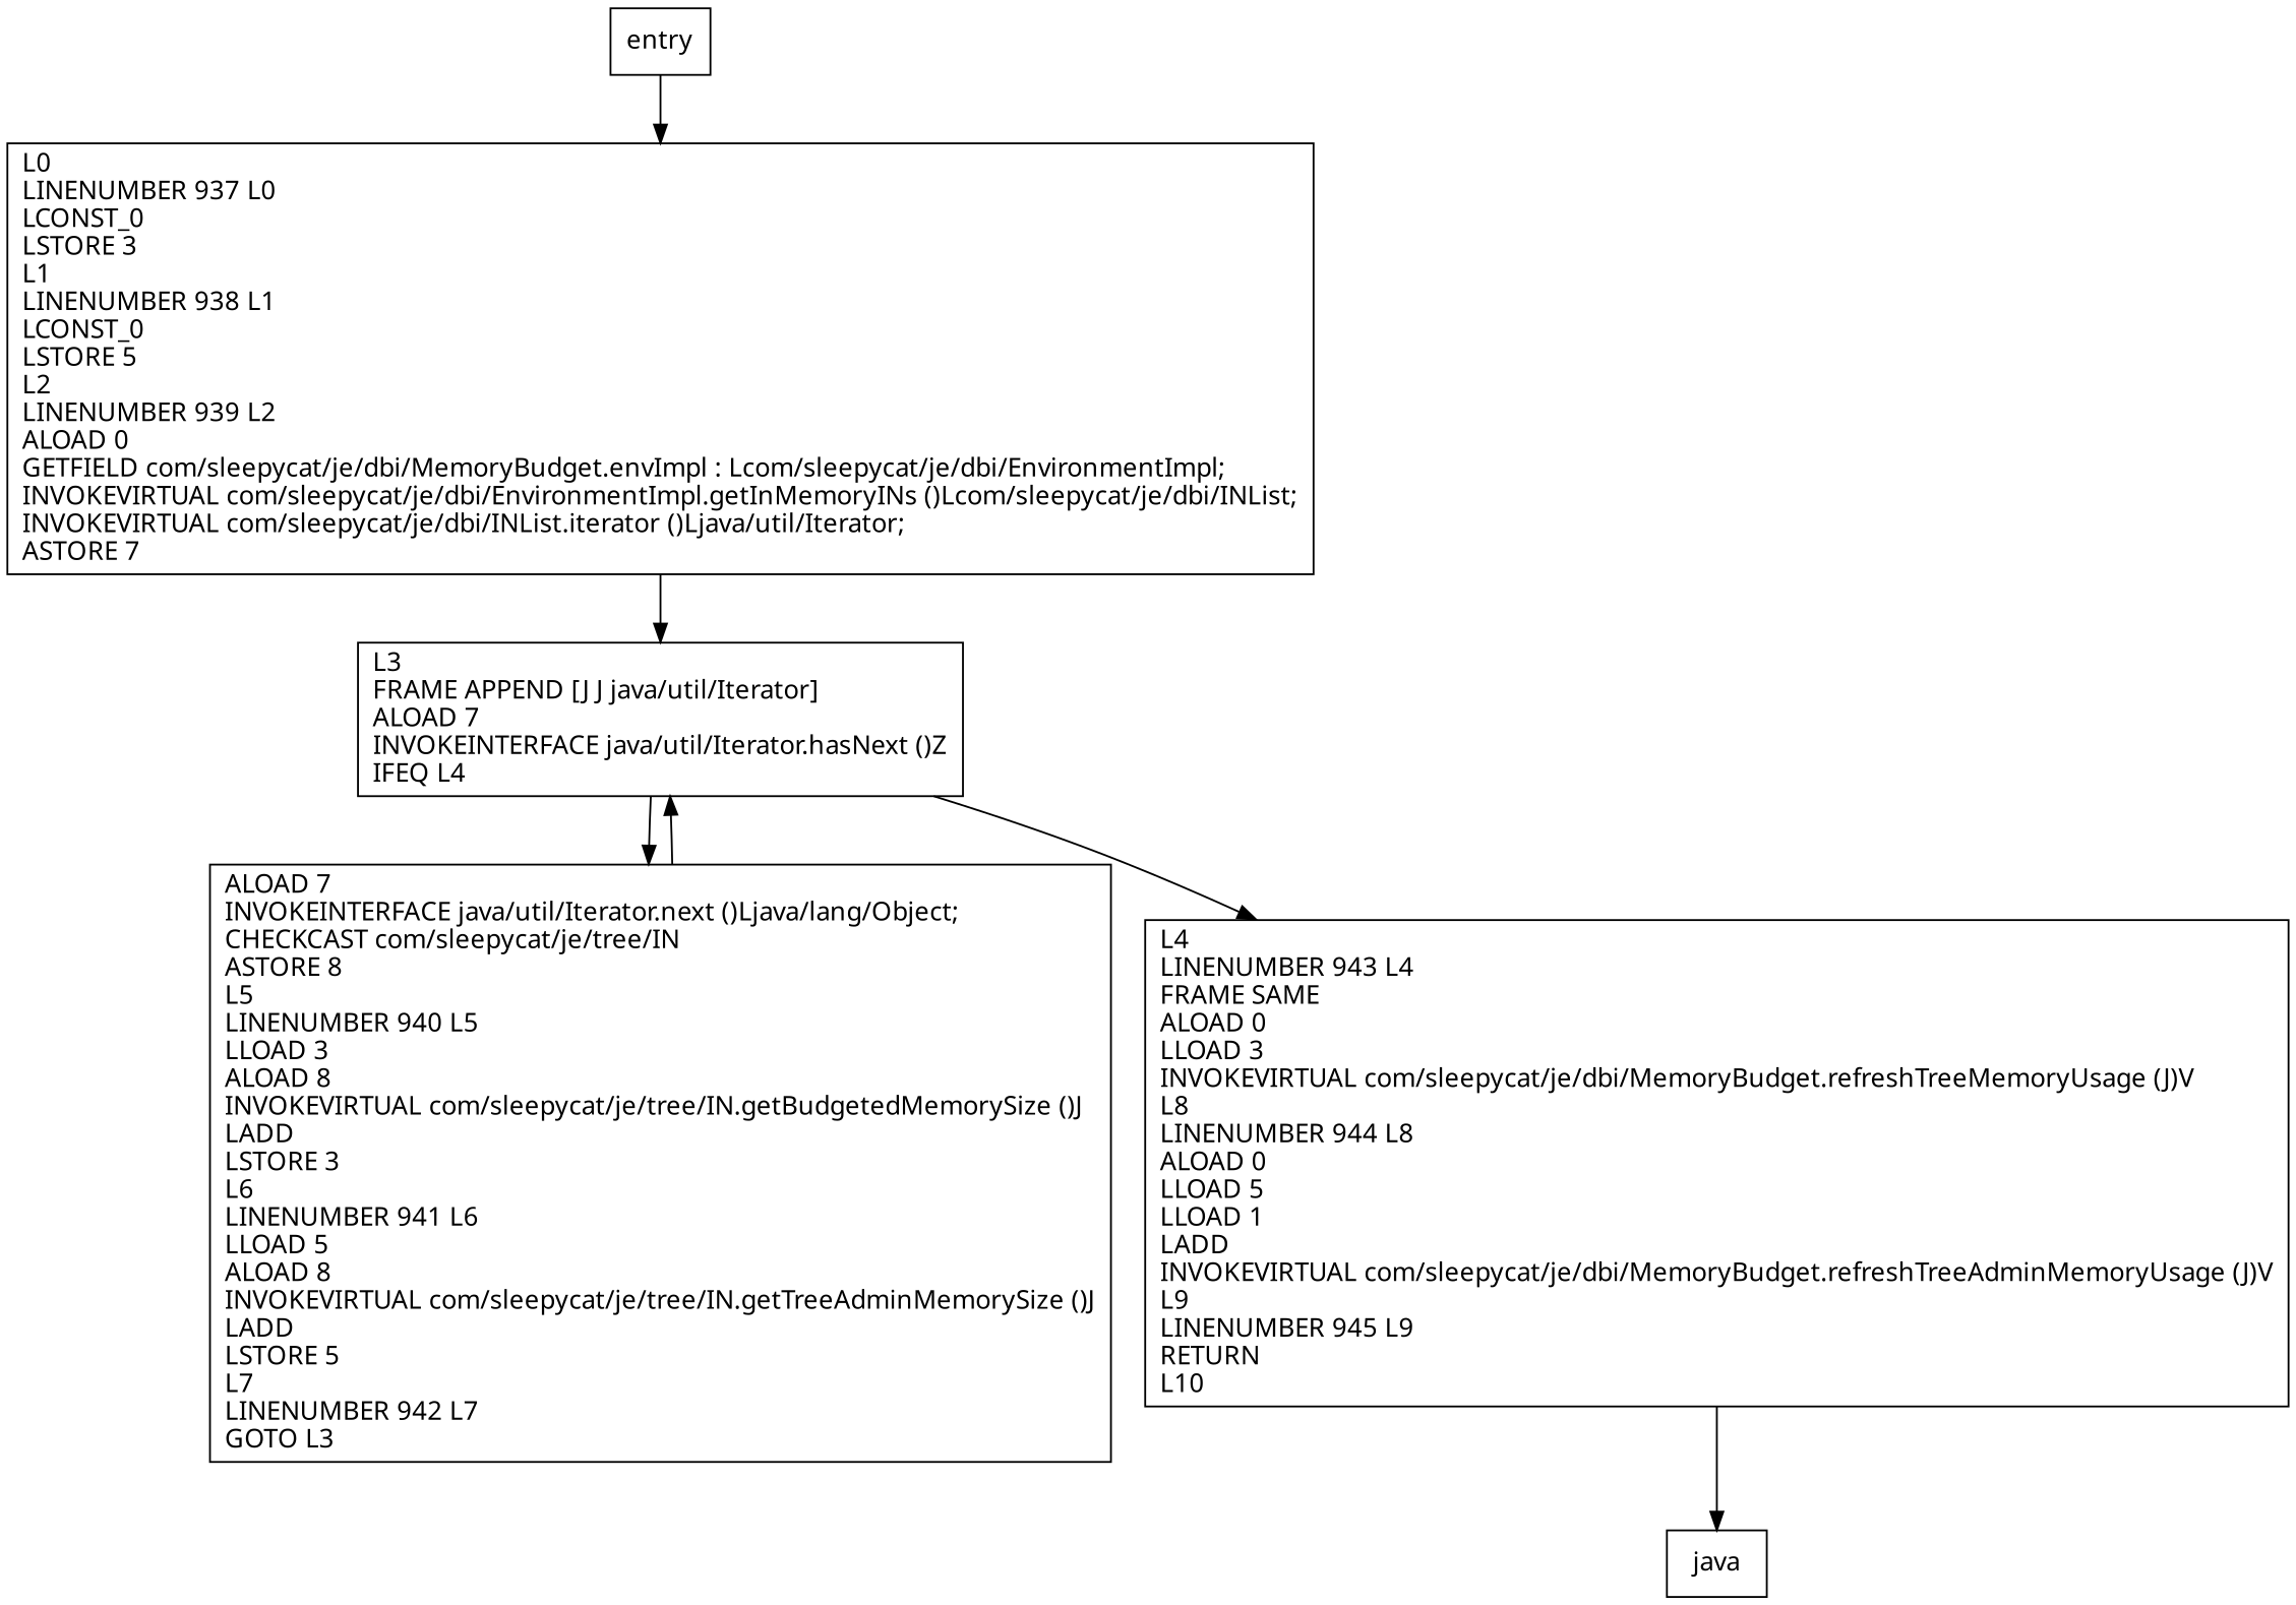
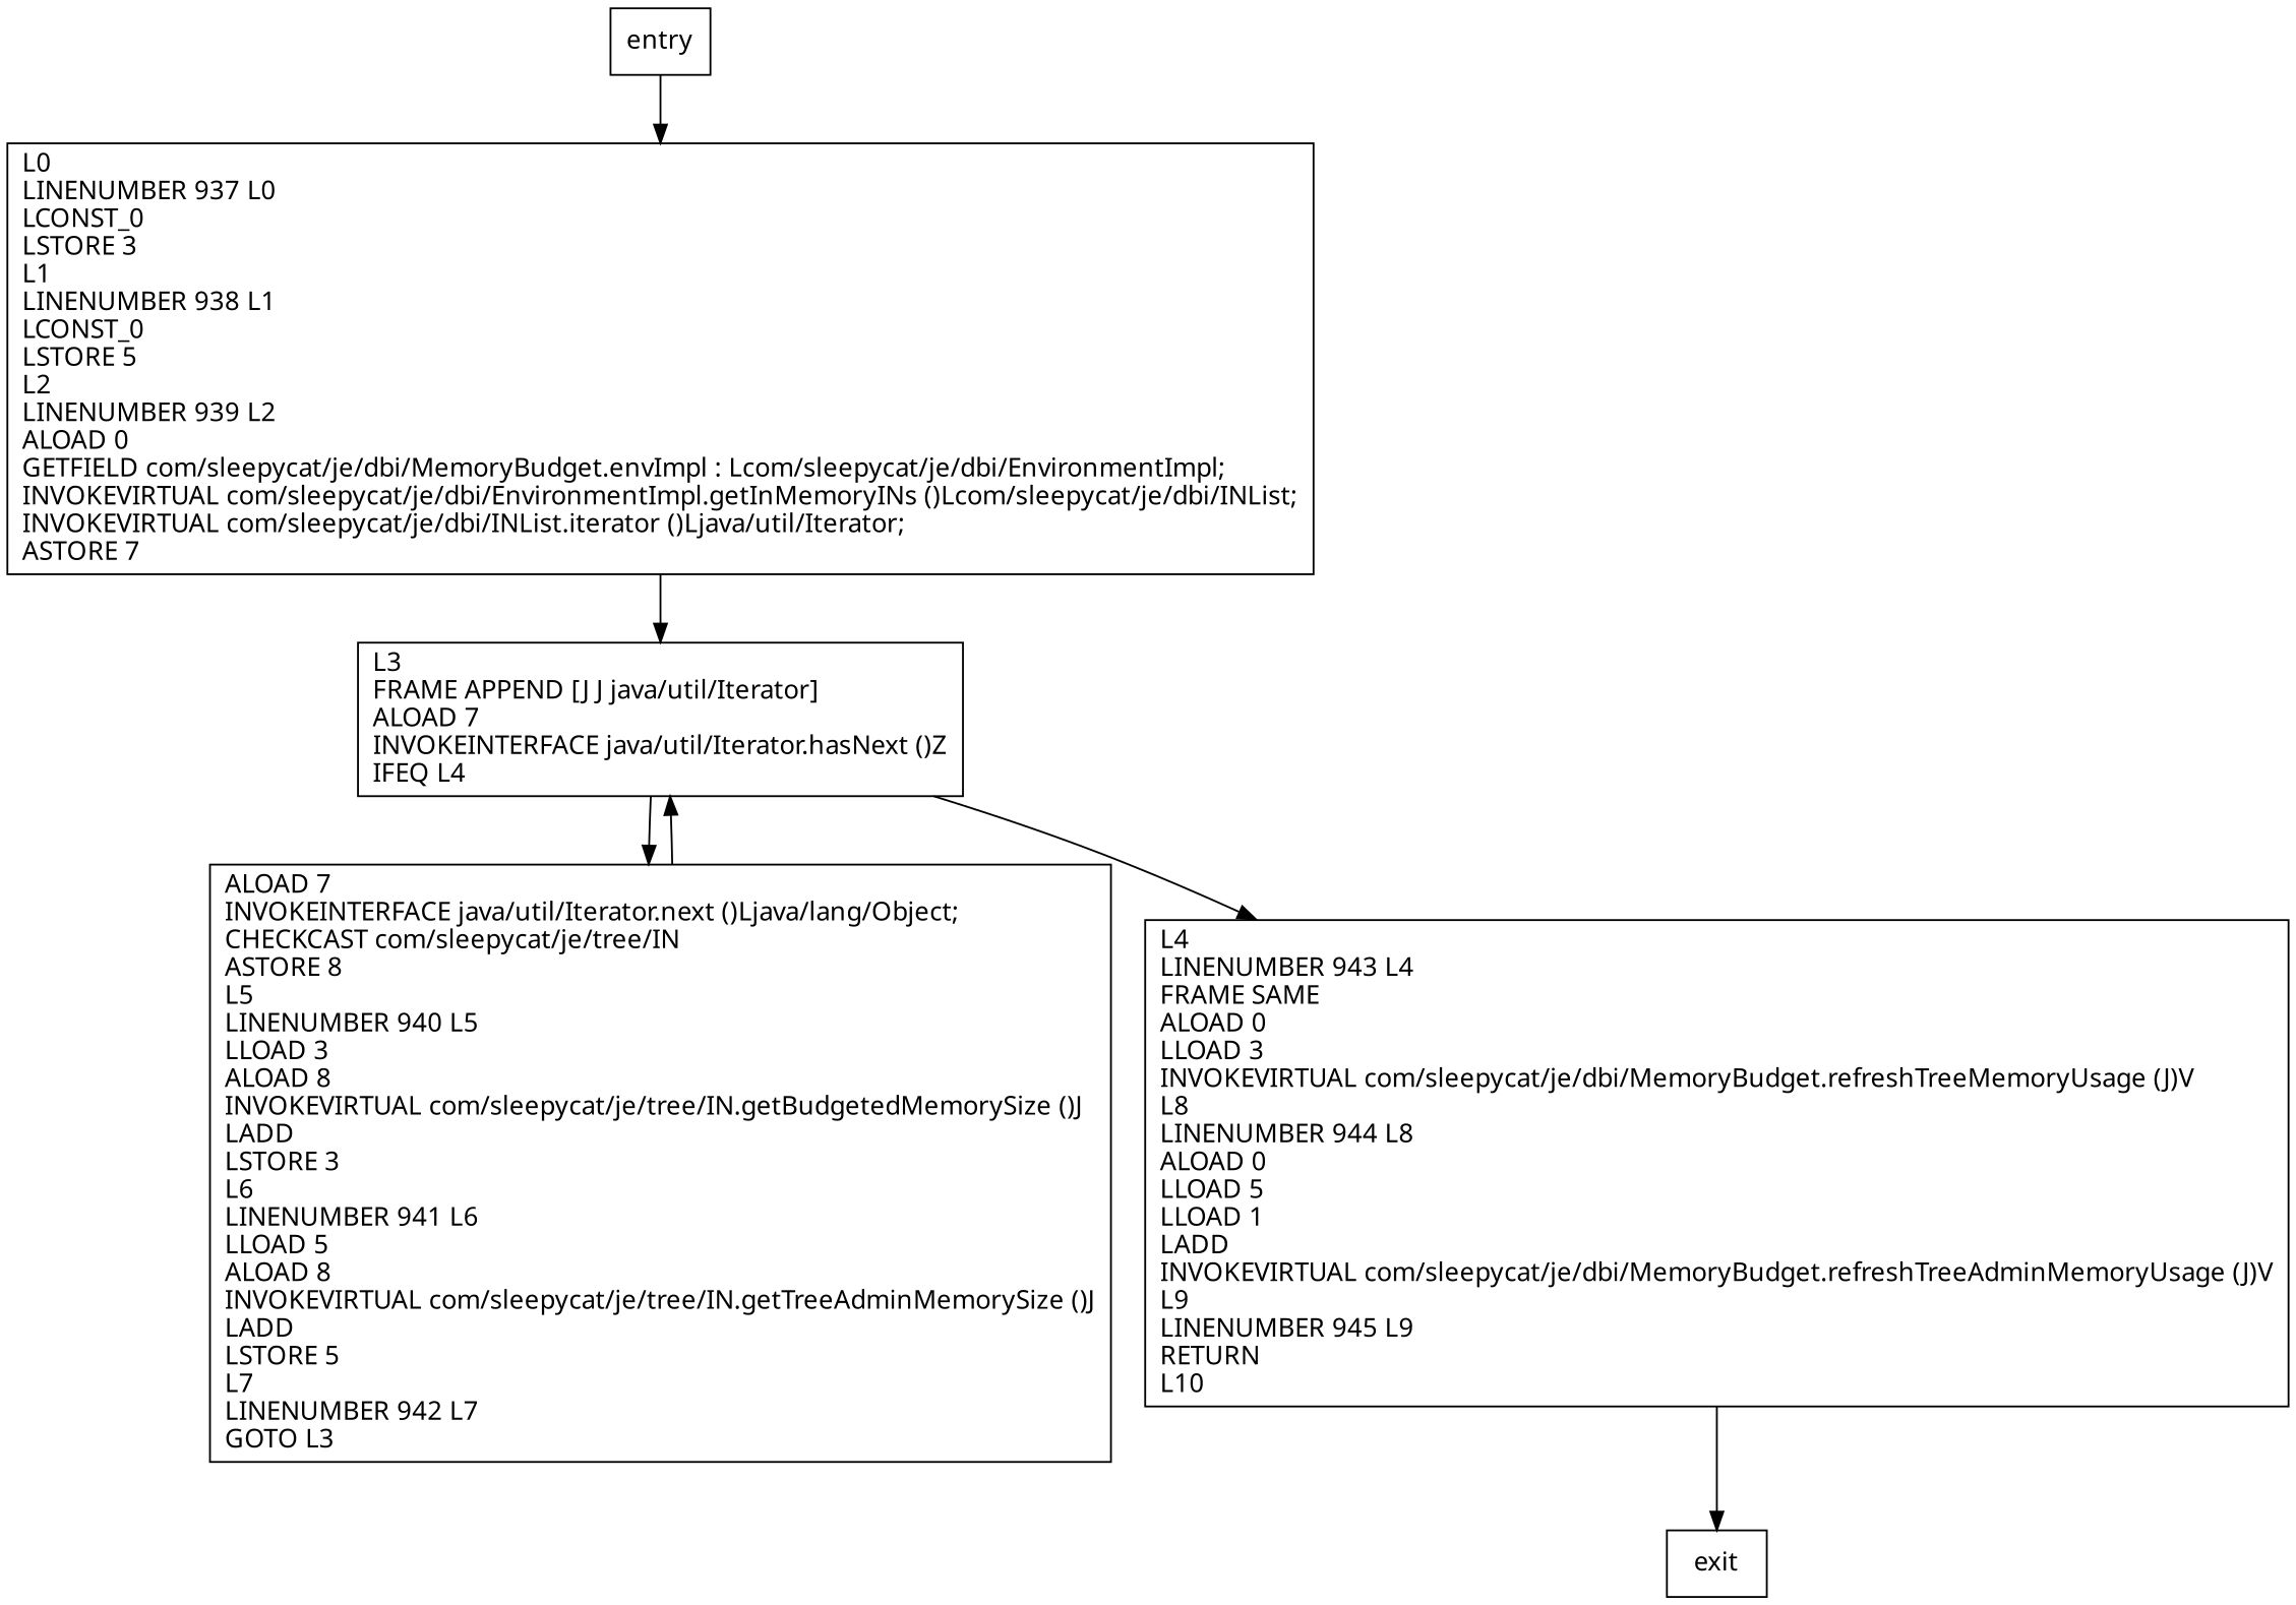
  digraph {
    fontname="Noto Sans"
    node [shape=record fontname="Noto Sans"]
    edge [fontname="Noto Sans"]
    n1 [label="L3\lFRAME APPEND [J J java/util/Iterator]\lALOAD 7\lINVOKEINTERFACE java/util/Iterator.hasNext ()Z\lIFEQ L4\l"]
    n2 [label="ALOAD 7\lINVOKEINTERFACE java/util/Iterator.next ()Ljava/lang/Object;\lCHECKCAST com/sleepycat/je/tree/IN\lASTORE 8\lL5\lLINENUMBER 940 L5\lLLOAD 3\lALOAD 8\lINVOKEVIRTUAL com/sleepycat/je/tree/IN.getBudgetedMemorySize ()J\lLADD\lLSTORE 3\lL6\lLINENUMBER 941 L6\lLLOAD 5\lALOAD 8\lINVOKEVIRTUAL com/sleepycat/je/tree/IN.getTreeAdminMemorySize ()J\lLADD\lLSTORE 5\lL7\lLINENUMBER 942 L7\lGOTO L3\l"]
    n3 [label="L4\lLINENUMBER 943 L4\lFRAME SAME\lALOAD 0\lLLOAD 3\lINVOKEVIRTUAL com/sleepycat/je/dbi/MemoryBudget.refreshTreeMemoryUsage (J)V\lL8\lLINENUMBER 944 L8\lALOAD 0\lLLOAD 5\lLLOAD 1\lLADD\lINVOKEVIRTUAL com/sleepycat/je/dbi/MemoryBudget.refreshTreeAdminMemoryUsage (J)V\lL9\lLINENUMBER 945 L9\lRETURN\lL10\l"]
-   exit [label=java]
+   exit
    n5 [label="L0\lLINENUMBER 937 L0\lLCONST_0\lLSTORE 3\lL1\lLINENUMBER 938 L1\lLCONST_0\lLSTORE 5\lL2\lLINENUMBER 939 L2\lALOAD 0\lGETFIELD com/sleepycat/je/dbi/MemoryBudget.envImpl : Lcom/sleepycat/je/dbi/EnvironmentImpl;\lINVOKEVIRTUAL com/sleepycat/je/dbi/EnvironmentImpl.getInMemoryINs ()Lcom/sleepycat/je/dbi/INList;\lINVOKEVIRTUAL com/sleepycat/je/dbi/INList.iterator ()Ljava/util/Iterator;\lASTORE 7\l"]
    entry
    n1 -> n2
    n1 -> n3
    n2 -> n1
    n3 -> exit
    n5 -> n1
    entry -> n5
  }
